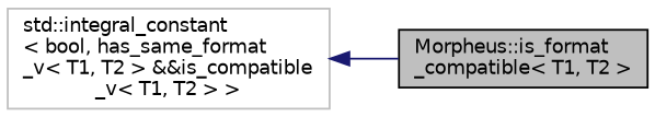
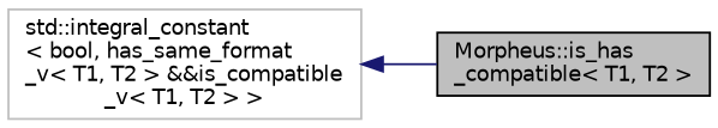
  digraph {
    rankdir=LR
    node [fontname=Helvetica fontsize=10 shape=record style=filled]
-   n1 [color=black fillcolor=grey75 fontcolor=black height=0.2 label="Morpheus::is_format\l_compatible\< T1, T2 \>" width=0.4]
+   n1 [color=black fillcolor=grey75 fontcolor=black height=0.2 label="Morpheus::is_has\l_compatible\< T1, T2 \>" width=0.4]
    n2 [color=grey75 fillcolor=white height=0.2 label="std::integral_constant\l\< bool, has_same_format\l_v\< T1, T2 \> &&is_compatible\l_v\< T1, T2 \> \>" width=0.4]
    n2 -> n1 [color=midnightblue dir=back fontname=Helvetica fontsize=10 labelfontname=Helvetica labelfontsize=10 style=solid]
  }
